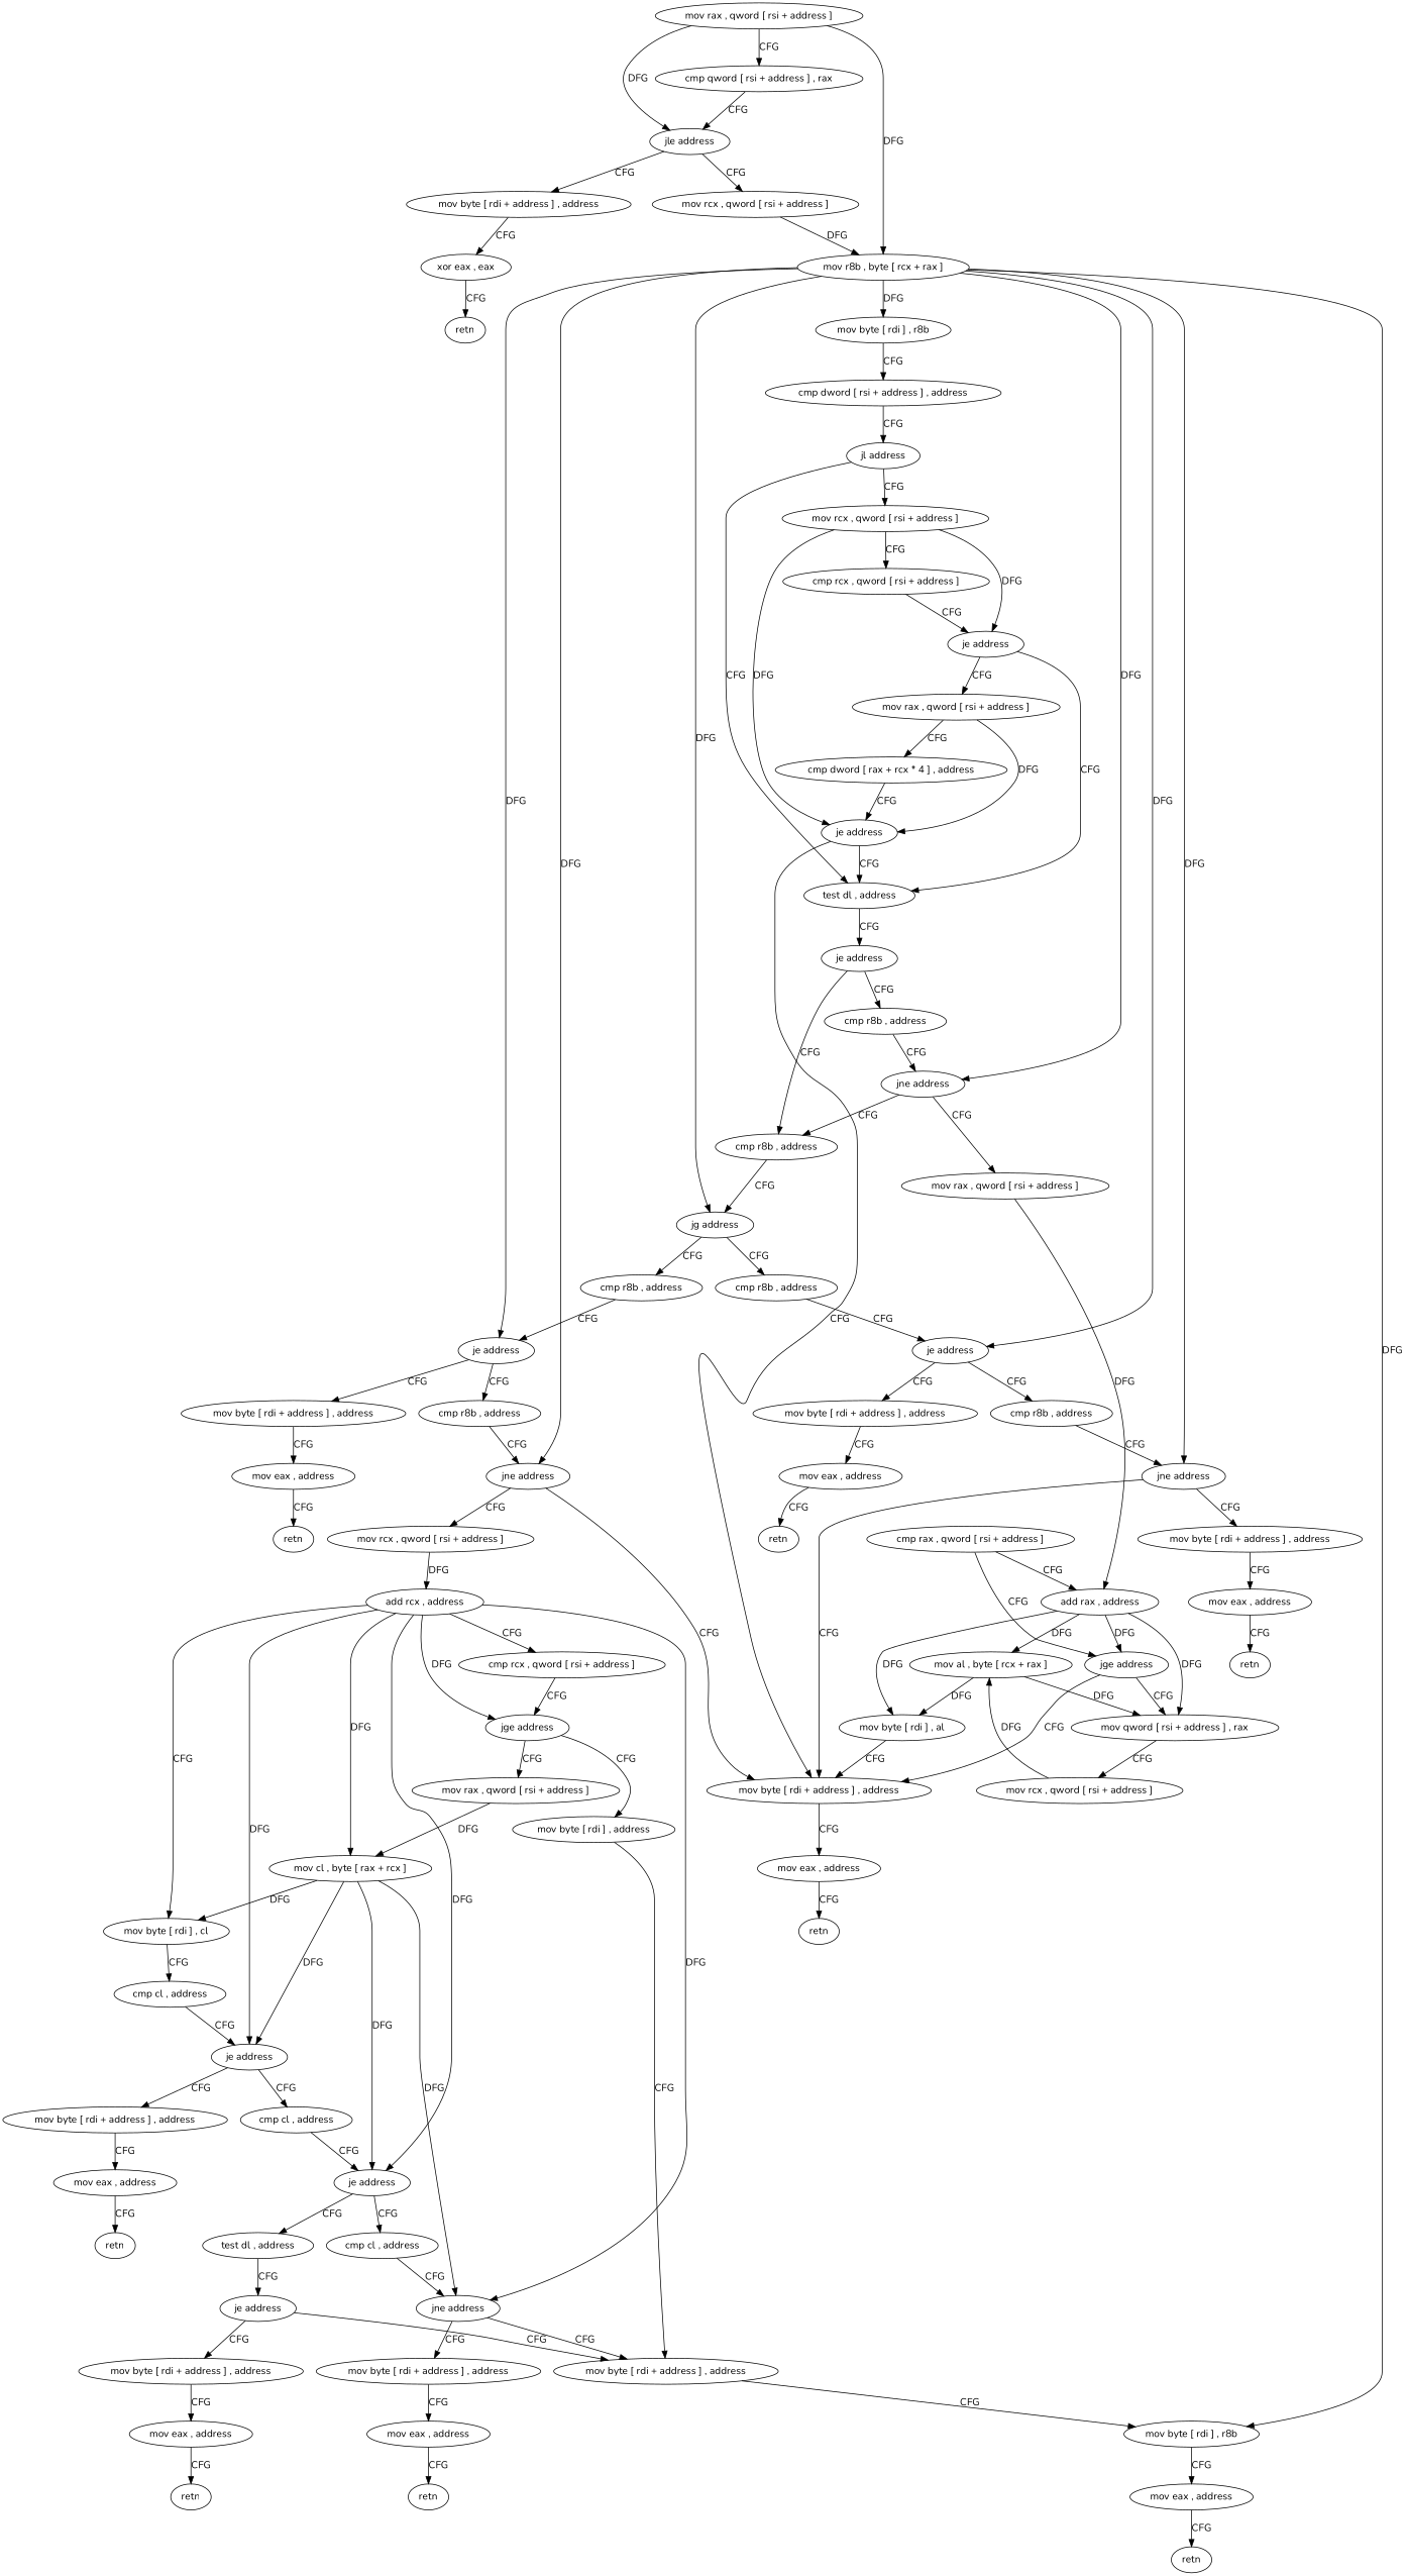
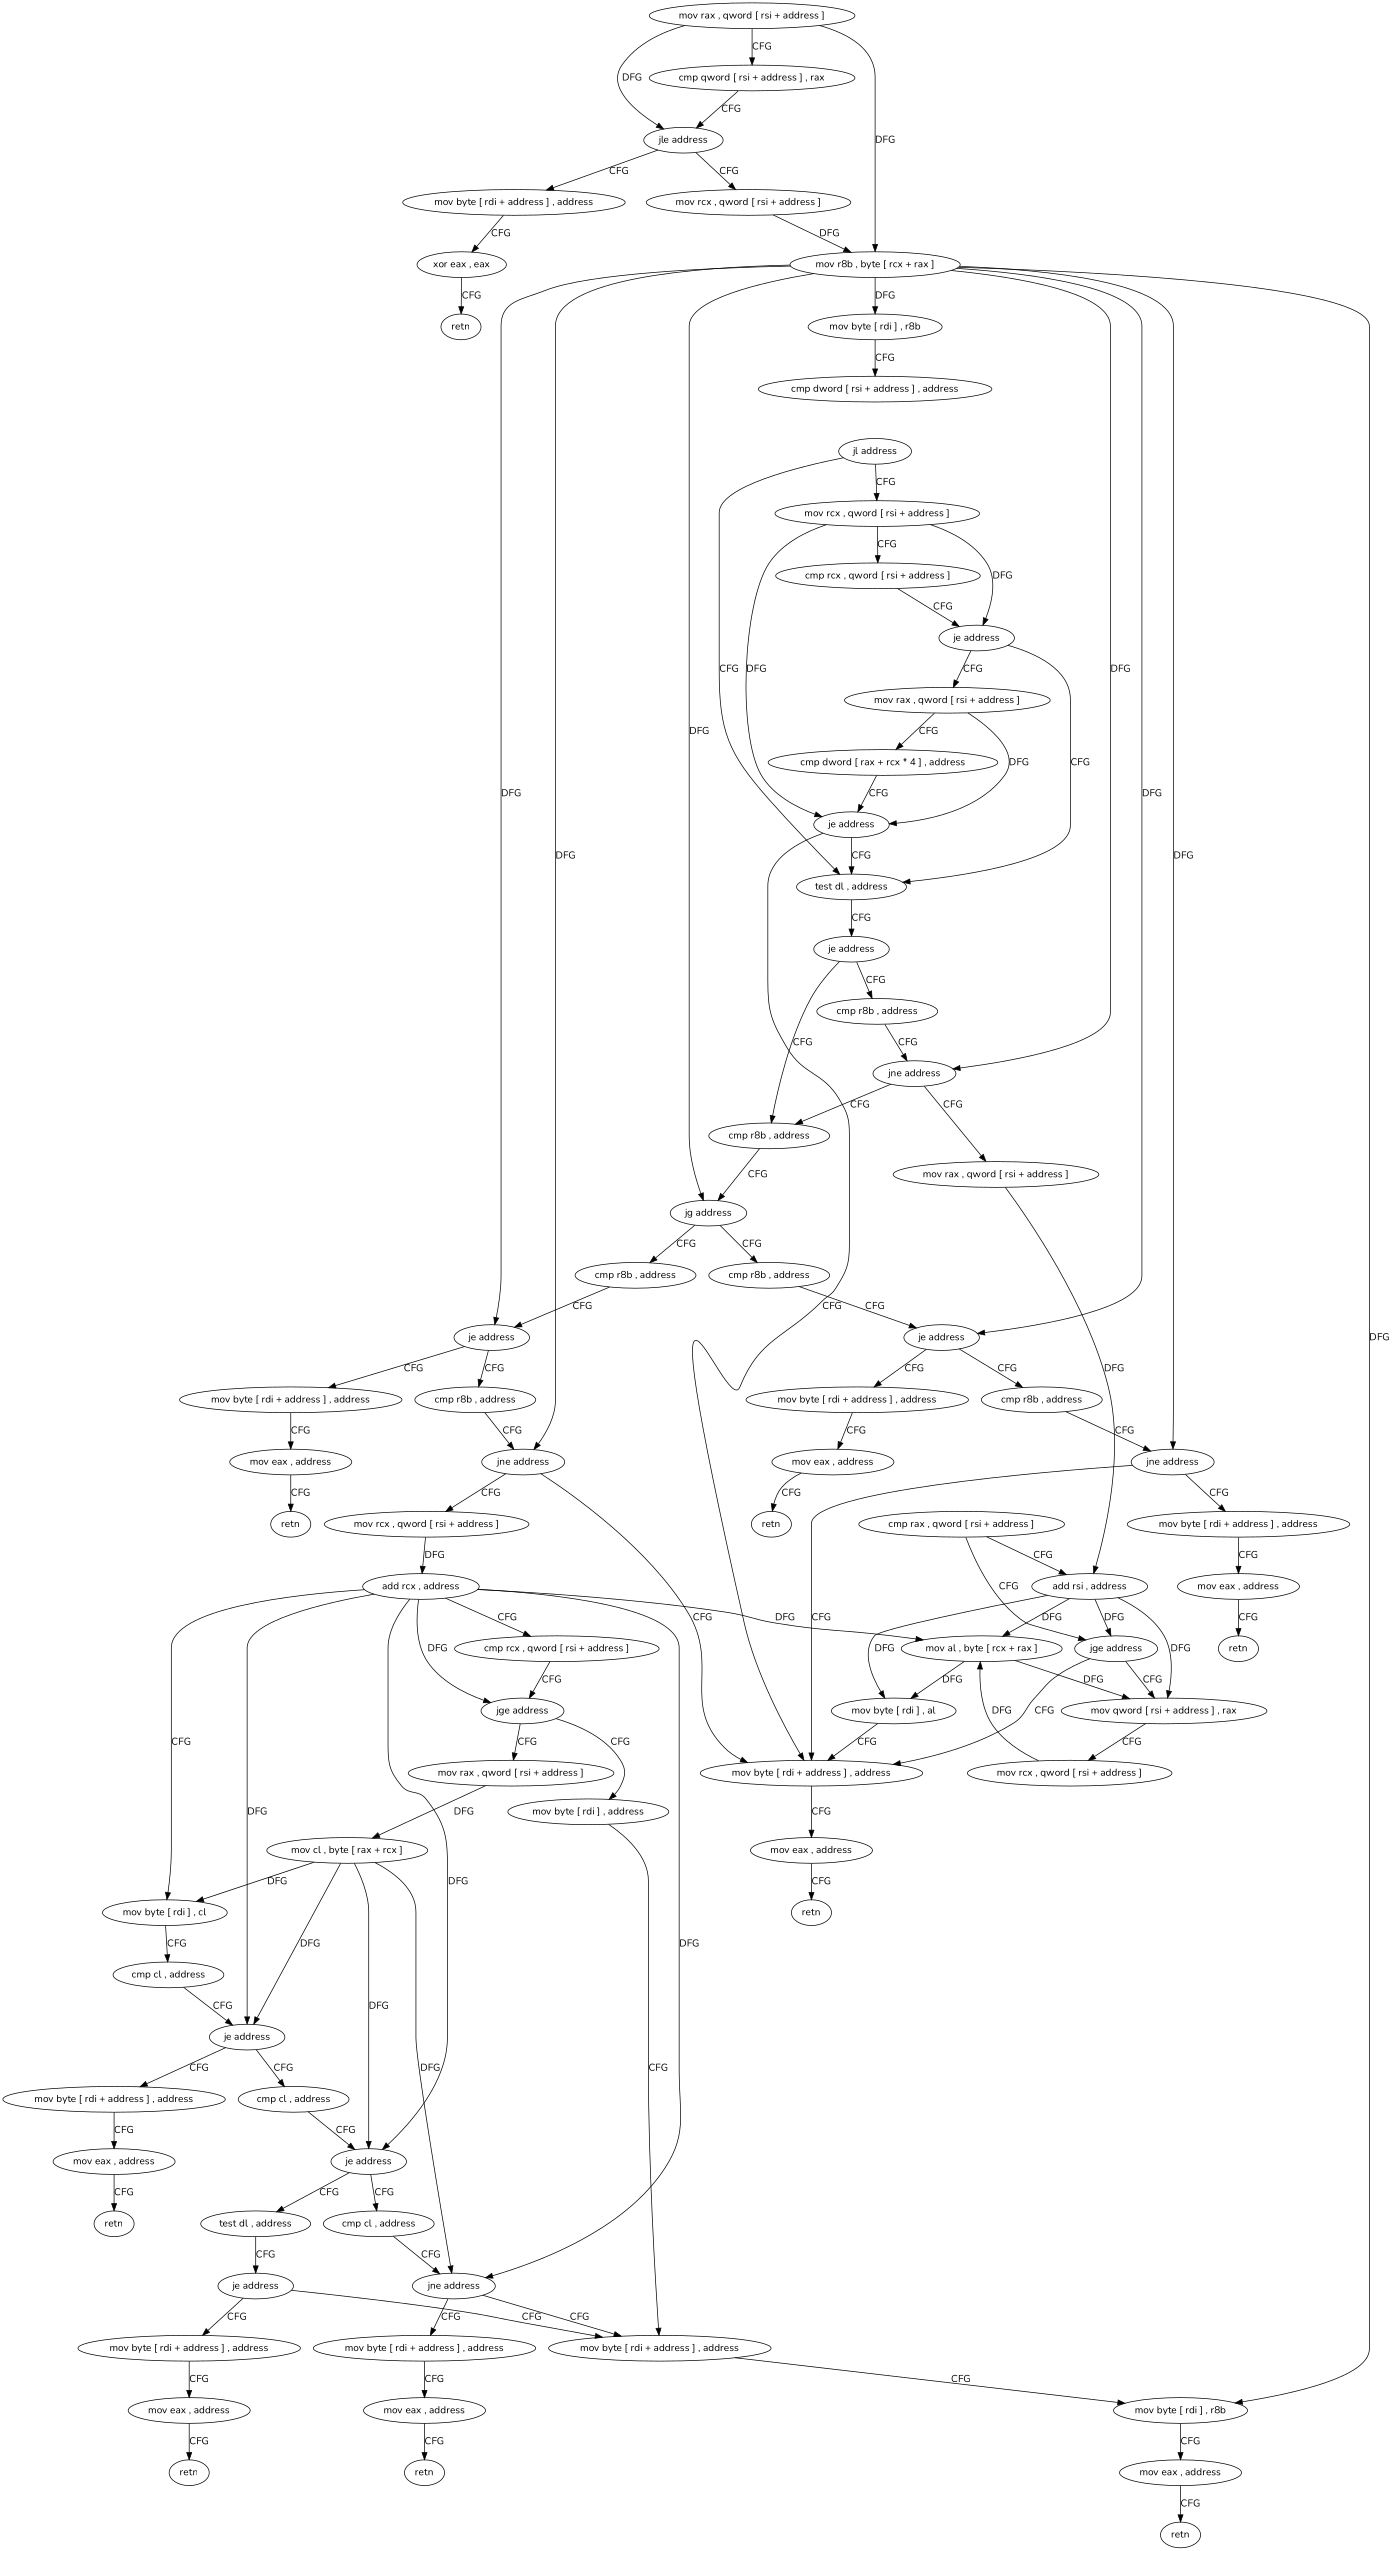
  digraph {
    fontname=Nunito
    node [fontname=Nunito]
    edge [fontname=Nunito]
    n1 [label="mov rax , qword [ rsi + address ]"]
    n2 [label="cmp qword [ rsi + address ] , rax"]
    n3 [label="jle address"]
    n4 [label="mov r8b , byte [ rcx + rax ]"]
    n5 [label="mov byte [ rdi + address ] , address"]
    n6 [label="mov rcx , qword [ rsi + address ]"]
    n7 [label="mov byte [ rdi ] , r8b"]
    n8 [label="jg address"]
    n9 [label="jne address"]
    n10 [label="je address"]
    n11 [label="je address"]
    n12 [label="jne address"]
    n13 [label="jne address"]
    n14 [label="mov byte [ rdi ] , r8b"]
    n15 [label="xor eax , eax"]
    n16 [label=retn]
    n17 [label="cmp dword [ rsi + address ] , address"]
    n18 [label="cmp r8b , address"]
    n19 [label="cmp r8b , address"]
    n20 [label="cmp r8b , address"]
    n21 [label="mov rax , qword [ rsi + address ]"]
    n22 [label="mov byte [ rdi + address ] , address"]
    n23 [label="cmp r8b , address"]
    n24 [label="mov byte [ rdi + address ] , address"]
    n25 [label="cmp r8b , address"]
    n26 [label="mov byte [ rdi + address ] , address"]
    n27 [label="mov byte [ rdi + address ] , address"]
    n28 [label="mov rcx , qword [ rsi + address ]"]
    n29 [label="mov eax , address"]
    n30 [label="jl address"]
    n31 [label="test dl , address"]
    n32 [label="mov rcx , qword [ rsi + address ]"]
    n33 [label="je address"]
    n34 [label="cmp rcx , qword [ rsi + address ]"]
    n35 [label="je address"]
    n36 [label="je address"]
    n37 [label="cmp r8b , address"]
    n38 [label="mov rax , qword [ rsi + address ]"]
    n39 [label="cmp dword [ rax + rcx * 4 ] , address"]
-   n40 [label="add rax , address"]
+   n40 [label="add rsi , address"]
    n41 [label="jge address"]
    n42 [label="mov qword [ rsi + address ] , rax"]
    n43 [label="mov al , byte [ rcx + rax ]"]
    n44 [label="mov byte [ rdi ] , al"]
    n45 [label="mov eax , address"]
    n46 [label=retn]
    n47 [label="mov eax , address"]
    n48 [label=retn]
    n49 [label="mov eax , address"]
    n50 [label=retn]
    n51 [label="cmp rax , qword [ rsi + address ]"]
    n52 [label="mov rcx , qword [ rsi + address ]"]
    n53 [label="mov eax , address"]
    n54 [label=retn]
    n55 [label="add rcx , address"]
    n56 [label="cmp rcx , qword [ rsi + address ]"]
    n57 [label="jge address"]
    n58 [label="mov cl , byte [ rax + rcx ]"]
    n59 [label="mov byte [ rdi ] , cl"]
    n60 [label="je address"]
    n61 [label="je address"]
    n62 [label="jne address"]
    n63 [label="mov byte [ rdi ] , address"]
    n64 [label="mov rax , qword [ rsi + address ]"]
    n65 [label="cmp cl , address"]
    n66 [label="mov byte [ rdi + address ] , address"]
    n67 [label="cmp cl , address"]
    n68 [label="test dl , address"]
    n69 [label="cmp cl , address"]
    n70 [label="mov byte [ rdi + address ] , address"]
    n71 [label="mov byte [ rdi + address ] , address"]
    n72 [label="mov eax , address"]
    n73 [label=retn]
    n74 [label="je address"]
    n75 [label="mov byte [ rdi + address ] , address"]
    n76 [label="mov eax , address"]
    n77 [label=retn]
    n78 [label="mov eax , address"]
    n79 [label=retn]
    n80 [label=retn]
    n1 -> n2 [label=CFG]
    n1 -> n3 [label=DFG]
    n1 -> n4 [label=DFG]
    n2 -> n3 [label=CFG]
    n3 -> n5 [label=CFG]
    n3 -> n6 [label=CFG]
    n4 -> n7 [label=DFG]
    n4 -> n8 [label=DFG]
    n4 -> n9 [label=DFG]
    n4 -> n10 [label=DFG]
    n4 -> n11 [label=DFG]
    n4 -> n12 [label=DFG]
    n4 -> n13 [label=DFG]
    n4 -> n14 [label=DFG]
    n5 -> n15 [label=CFG]
    n6 -> n4 [label=DFG]
    n7 -> n17 [label=CFG]
    n8 -> n18 [label=CFG]
    n8 -> n19 [label=CFG]
    n9 -> n20 [label=CFG]
    n9 -> n21 [label=CFG]
    n10 -> n22 [label=CFG]
    n10 -> n23 [label=CFG]
    n11 -> n24 [label=CFG]
    n11 -> n25 [label=CFG]
    n12 -> n26 [label=CFG]
    n12 -> n27 [label=CFG]
    n13 -> n26 [label=CFG]
    n13 -> n28 [label=CFG]
    n14 -> n29 [label=CFG]
    n15 -> n16 [label=CFG]
-   n17 -> n30 [label=CFG]
    n18 -> n10 [label=CFG]
    n19 -> n11 [label=CFG]
    n20 -> n8 [label=CFG]
    n21 -> n40 [label=DFG]
    n22 -> n47 [label=CFG]
    n23 -> n12 [label=CFG]
    n24 -> n49 [label=CFG]
    n25 -> n13 [label=CFG]
    n26 -> n45 [label=CFG]
    n27 -> n53 [label=CFG]
    n28 -> n55 [label=DFG]
    n29 -> n80 [label=CFG]
    n30 -> n31 [label=CFG]
    n30 -> n32 [label=CFG]
    n31 -> n33 [label=CFG]
    n32 -> n34 [label=CFG]
    n32 -> n35 [label=DFG]
    n32 -> n36 [label=DFG]
    n33 -> n20 [label=CFG]
    n33 -> n37 [label=CFG]
    n34 -> n35 [label=CFG]
    n35 -> n31 [label=CFG]
    n35 -> n38 [label=CFG]
    n36 -> n26 [label=CFG]
    n36 -> n31 [label=CFG]
    n37 -> n9 [label=CFG]
    n38 -> n36 [label=DFG]
    n38 -> n39 [label=CFG]
    n39 -> n36 [label=CFG]
    n40 -> n41 [label=DFG]
    n40 -> n42 [label=DFG]
    n40 -> n43 [label=DFG]
    n40 -> n44 [label=DFG]
    n41 -> n26 [label=CFG]
    n41 -> n42 [label=CFG]
    n42 -> n52 [label=CFG]
    n43 -> n42 [label=DFG]
    n43 -> n44 [label=DFG]
    n44 -> n26 [label=CFG]
    n45 -> n46 [label=CFG]
    n47 -> n48 [label=CFG]
    n49 -> n50 [label=CFG]
    n51 -> n40 [label=CFG]
    n51 -> n41 [label=CFG]
    n52 -> n43 [label=DFG]
    n53 -> n54 [label=CFG]
    n55 -> n56 [label=CFG]
    n55 -> n57 [label=DFG]
-   n55 -> n58 [label=DFG]
+   n55 -> n43 [label=DFG]
    n55 -> n59 [label=CFG]
    n55 -> n60 [label=DFG]
    n55 -> n61 [label=DFG]
    n55 -> n62 [label=DFG]
    n56 -> n57 [label=CFG]
    n57 -> n63 [label=CFG]
    n57 -> n64 [label=CFG]
    n58 -> n59 [label=DFG]
    n58 -> n60 [label=DFG]
    n58 -> n61 [label=DFG]
    n58 -> n62 [label=DFG]
    n59 -> n65 [label=CFG]
    n60 -> n66 [label=CFG]
    n60 -> n67 [label=CFG]
    n61 -> n68 [label=CFG]
    n61 -> n69 [label=CFG]
    n62 -> n70 [label=CFG]
    n62 -> n71 [label=CFG]
    n63 -> n70 [label=CFG]
    n64 -> n58 [label=DFG]
    n65 -> n60 [label=CFG]
    n66 -> n72 [label=CFG]
    n67 -> n61 [label=CFG]
    n68 -> n74 [label=CFG]
    n69 -> n62 [label=CFG]
    n70 -> n14 [label=CFG]
    n71 -> n78 [label=CFG]
    n72 -> n73 [label=CFG]
    n74 -> n70 [label=CFG]
    n74 -> n75 [label=CFG]
    n75 -> n76 [label=CFG]
    n76 -> n77 [label=CFG]
    n78 -> n79 [label=CFG]
  }
